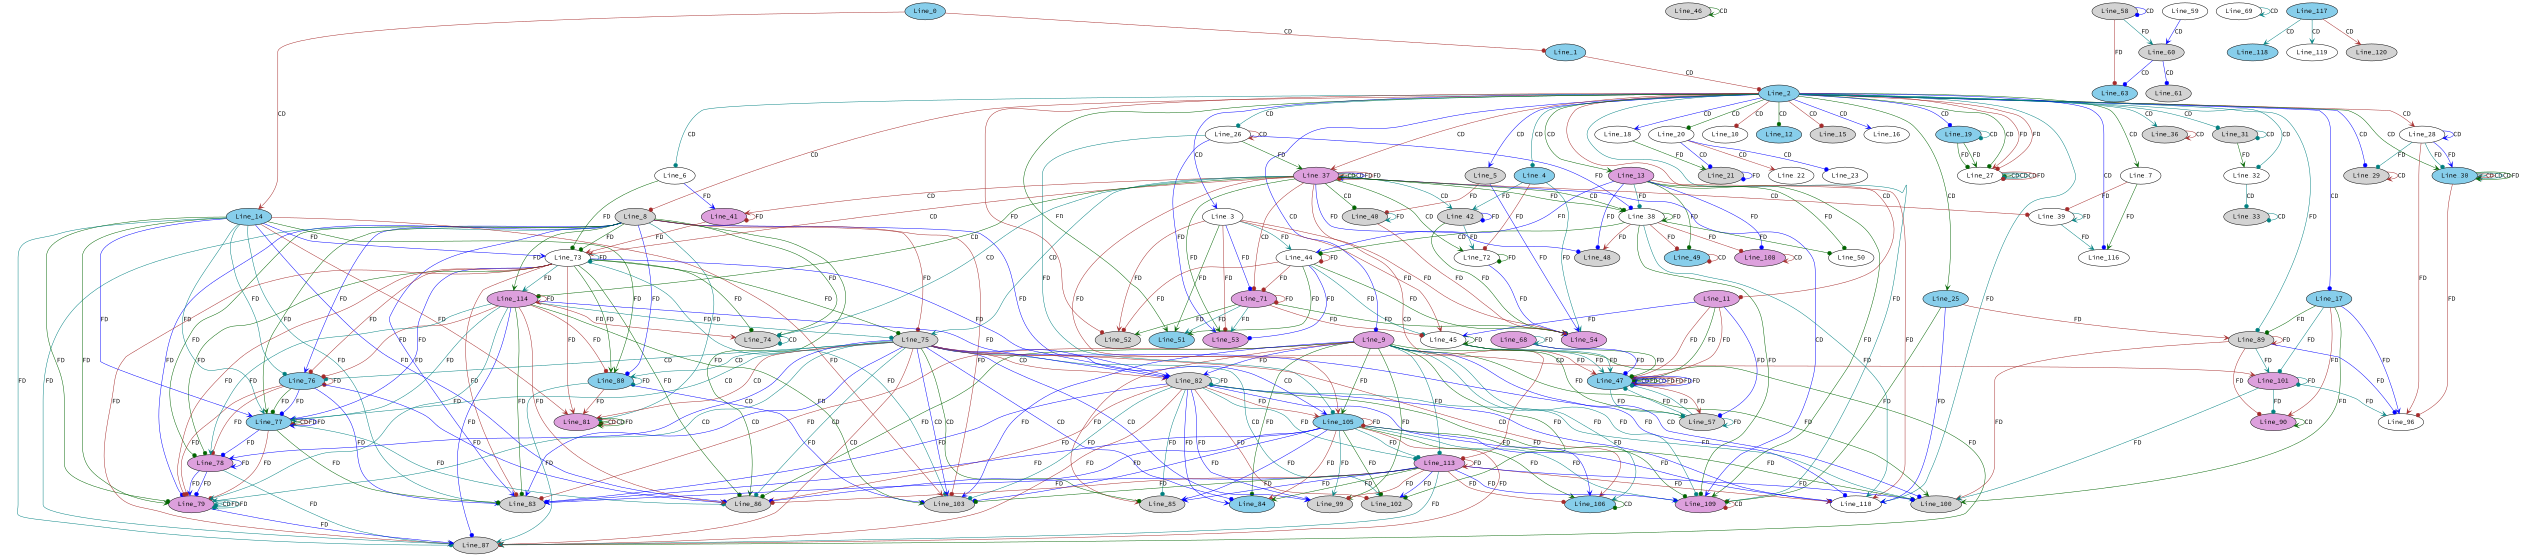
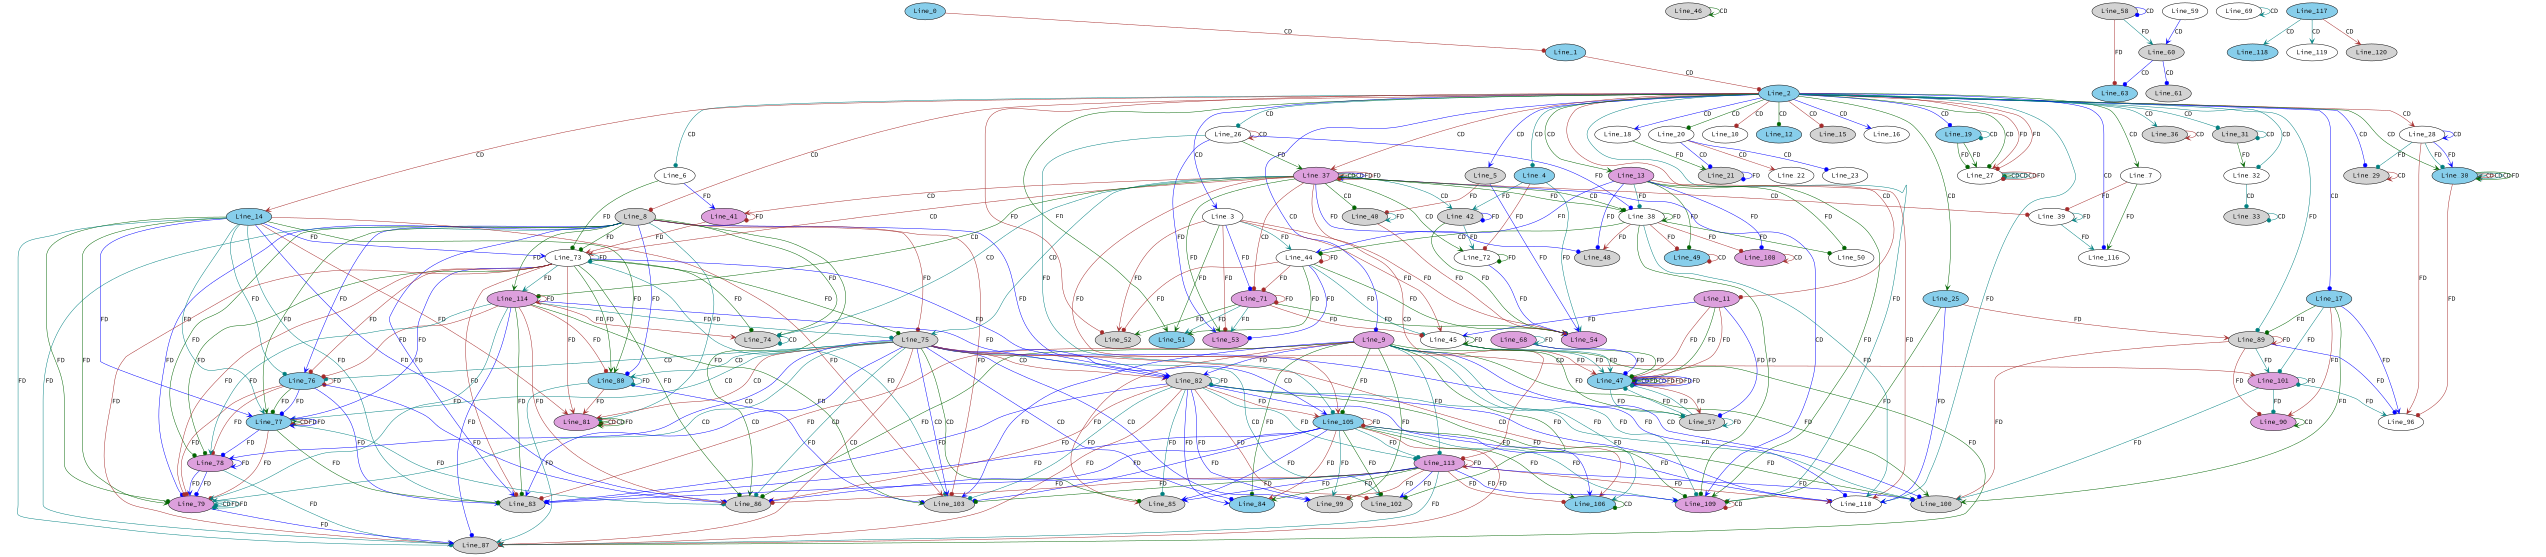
  digraph {
    fontname="Source Code Pro"
    node [fillcolor=lightgrey fontname="Source Code Pro" style=filled]
    edge [arrowhead=vee color=brown fontname="Source Code Pro"]
    Line_0 [fillcolor=skyblue]
    Line_1 [fillcolor=skyblue]
    Line_2 [fillcolor=skyblue]
    Line_3 [fillcolor=white]
    Line_4 [fillcolor=skyblue]
    Line_5
    Line_6 [fillcolor=white]
    Line_7 [fillcolor=white]
    Line_8
    Line_9 [fillcolor=plum]
    Line_10 [fillcolor=white]
    Line_11 [fillcolor=plum]
    Line_12 [fillcolor=skyblue]
    Line_13 [fillcolor=plum]
    Line_14 [fillcolor=skyblue]
    Line_15
    Line_16 [fillcolor=white]
    Line_17 [fillcolor=skyblue]
    Line_18 [fillcolor=white]
    Line_19 [fillcolor=skyblue]
    Line_20 [fillcolor=white]
    Line_25 [fillcolor=skyblue]
    Line_26 [fillcolor=white]
    Line_27 [fillcolor=white]
    Line_28 [fillcolor=white]
    Line_29
    Line_30 [fillcolor=skyblue]
    Line_31
    Line_32 [fillcolor=white]
    Line_36
    Line_37 [fillcolor=plum]
    Line_51 [fillcolor=skyblue]
    Line_52
    Line_89
    Line_109 [fillcolor=plum]
    Line_110 [fillcolor=white]
    Line_116 [fillcolor=white]
    Line_44 [fillcolor=white]
    Line_45 [fillcolor=white]
    Line_53 [fillcolor=plum]
    Line_54 [fillcolor=plum]
    Line_71 [fillcolor=plum]
    Line_42
    Line_72 [fillcolor=white]
    Line_40
    Line_41 [fillcolor=plum]
    Line_73 [fillcolor=white]
    Line_39 [fillcolor=white]
    Line_74
    Line_75
    Line_76 [fillcolor=skyblue]
    Line_77 [fillcolor=skyblue]
    Line_78 [fillcolor=plum]
    Line_79 [fillcolor=plum]
    Line_80 [fillcolor=skyblue]
    Line_81 [fillcolor=plum]
    Line_82
    Line_83
    Line_86
    Line_87
    Line_103
    Line_114 [fillcolor=plum]
    Line_84 [fillcolor=skyblue]
    Line_85
    Line_99
    Line_100
    Line_102
    Line_105 [fillcolor=skyblue]
    Line_106 [fillcolor=skyblue]
    Line_113 [fillcolor=plum]
    Line_47 [fillcolor=skyblue]
    Line_57
    Line_38 [fillcolor=white]
    Line_48
    Line_49 [fillcolor=skyblue]
    Line_50 [fillcolor=white]
    Line_108 [fillcolor=plum]
    Line_90 [fillcolor=plum]
    Line_96 [fillcolor=white]
    Line_101 [fillcolor=plum]
    Line_21
    Line_22 [fillcolor=white]
    Line_23 [fillcolor=white]
    Line_33
    Line_46
    Line_58
    Line_60
    Line_63 [fillcolor=skyblue]
    Line_61
    Line_59 [fillcolor=white]
    Line_68 [fillcolor=plum]
    Line_69 [fillcolor=white]
    Line_117 [fillcolor=skyblue]
    Line_118 [fillcolor=skyblue]
    Line_119 [fillcolor=white]
    Line_120
    Line_0 -> Line_1 [arrowhead=dot label=CD]
    Line_1 -> Line_2 [arrowhead=dot label=CD]
    Line_2 -> Line_3 [color=blue label=CD]
    Line_2 -> Line_4 [arrowhead=dot color=teal label=CD]
    Line_2 -> Line_5 [color=blue label=CD]
    Line_2 -> Line_6 [arrowhead=dot color=teal label=CD]
    Line_2 -> Line_7 [color=darkgreen label=CD]
    Line_2 -> Line_8 [arrowhead=dot label=CD]
    Line_2 -> Line_9 [arrowhead=dot color=blue label=CD]
    Line_2 -> Line_10 [arrowhead=dot label=CD]
    Line_2 -> Line_11 [arrowhead=dot label=CD]
    Line_2 -> Line_12 [arrowhead=dot color=darkgreen label=CD]
    Line_2 -> Line_13 [color=darkgreen label=CD]
-   Line_0 -> Line_14 [label=CD]
+   Line_2 -> Line_14 [label=CD]
    Line_2 -> Line_15 [arrowhead=dot label=CD]
    Line_2 -> Line_16 [color=blue label=CD]
    Line_2 -> Line_17 [arrowhead=dot color=blue label=CD]
    Line_2 -> Line_18 [color=blue label=CD]
    Line_2 -> Line_19 [arrowhead=dot color=blue label=CD]
    Line_2 -> Line_20 [arrowhead=dot color=darkgreen label=CD]
    Line_2 -> Line_25 [color=darkgreen label=CD]
    Line_2 -> Line_26 [arrowhead=dot color=teal label=CD]
    Line_2 -> Line_27 [arrowhead=dot color=darkgreen label=CD]
    Line_2 -> Line_27 [label=FD]
    Line_2 -> Line_27 [arrowhead=dot label=FD]
    Line_2 -> Line_28 [label=CD]
    Line_2 -> Line_29 [arrowhead=dot color=blue label=CD]
    Line_2 -> Line_30 [color=darkgreen label=CD]
    Line_2 -> Line_31 [arrowhead=dot color=teal label=CD]
    Line_2 -> Line_32 [arrowhead=dot color=teal label=CD]
    Line_2 -> Line_36 [color=teal label=CD]
    Line_2 -> Line_37 [label=CD]
    Line_2 -> Line_51 [color=darkgreen label=FD]
    Line_2 -> Line_52 [arrowhead=dot label=FD]
    Line_2 -> Line_89 [arrowhead=dot color=teal label=FD]
    Line_2 -> Line_109 [color=teal label=FD]
    Line_2 -> Line_110 [color=teal label=FD]
    Line_2 -> Line_116 [arrowhead=dot color=blue label=CD]
    Line_3 -> Line_51 [color=darkgreen label=FD]
    Line_3 -> Line_52 [label=FD]
    Line_3 -> Line_44 [color=teal label=FD]
    Line_3 -> Line_45 [label=FD]
    Line_3 -> Line_53 [arrowhead=dot label=FD]
    Line_3 -> Line_54 [label=FD]
    Line_3 -> Line_71 [arrowhead=dot color=blue label=FD]
    Line_4 -> Line_54 [color=teal label=FD]
    Line_4 -> Line_42 [color=teal label=FD]
    Line_4 -> Line_72 [arrowhead=dot label=FD]
    Line_5 -> Line_54 [color=blue label=FD]
    Line_5 -> Line_40 [arrowhead=dot label=FD]
    Line_6 -> Line_41 [color=blue label=FD]
    Line_6 -> Line_73 [arrowhead=dot color=darkgreen label=FD]
    Line_7 -> Line_116 [color=darkgreen label=FD]
    Line_7 -> Line_39 [arrowhead=dot label=FD]
    Line_8 -> Line_73 [arrowhead=dot color=darkgreen label=FD]
    Line_8 -> Line_74 [color=darkgreen label=FD]
    Line_8 -> Line_75 [arrowhead=dot label=FD]
    Line_8 -> Line_76 [color=blue label=FD]
    Line_8 -> Line_77 [color=darkgreen label=FD]
    Line_8 -> Line_78 [arrowhead=dot color=darkgreen label=FD]
    Line_8 -> Line_79 [arrowhead=dot color=blue label=FD]
    Line_8 -> Line_80 [arrowhead=dot color=blue label=FD]
    Line_8 -> Line_81 [arrowhead=dot color=teal label=FD]
    Line_8 -> Line_82 [color=blue label=FD]
    Line_8 -> Line_83 [color=blue label=FD]
    Line_8 -> Line_86 [color=darkgreen label=FD]
    Line_8 -> Line_87 [arrowhead=dot color=teal label=FD]
    Line_8 -> Line_103 [arrowhead=dot label=FD]
    Line_8 -> Line_114 [color=darkgreen label=FD]
    Line_9 -> Line_109 [arrowhead=dot color=teal label=FD]
    Line_9 -> Line_110 [arrowhead=dot color=blue label=FD]
    Line_9 -> Line_82 [color=blue label=FD]
    Line_9 -> Line_83 [arrowhead=dot label=FD]
    Line_9 -> Line_86 [arrowhead=dot color=darkgreen label=FD]
    Line_9 -> Line_87 [color=darkgreen label=FD]
    Line_9 -> Line_103 [color=blue label=FD]
    Line_9 -> Line_84 [arrowhead=dot color=darkgreen label=FD]
    Line_9 -> Line_85 [label=FD]
    Line_9 -> Line_99 [color=darkgreen label=FD]
    Line_9 -> Line_100 [color=darkgreen label=FD]
    Line_9 -> Line_102 [arrowhead=dot color=darkgreen label=FD]
-   Line_9 -> Line_105 [color=darkgreen label=FD]
+   Line_9 -> Line_105 [arrowhead=dot color=darkgreen label=FD]
    Line_9 -> Line_106 [color=teal label=FD]
    Line_9 -> Line_113 [arrowhead=dot color=teal label=FD]
    Line_11 -> Line_45 [color=blue label=FD]
    Line_11 -> Line_47 [arrowhead=dot color=darkgreen label=FD]
    Line_11 -> Line_47 [label=FD]
    Line_11 -> Line_47 [arrowhead=dot label=FD]
    Line_11 -> Line_57 [arrowhead=dot color=blue label=FD]
    Line_13 -> Line_109 [color=darkgreen label=FD]
    Line_13 -> Line_110 [label=FD]
    Line_13 -> Line_44 [color=blue label=FD]
    Line_13 -> Line_38 [arrowhead=dot color=teal label=FD]
    Line_13 -> Line_48 [arrowhead=dot color=blue label=FD]
    Line_13 -> Line_49 [arrowhead=dot color=darkgreen label=FD]
    Line_13 -> Line_50 [arrowhead=dot color=darkgreen label=FD]
    Line_13 -> Line_108 [arrowhead=dot color=blue label=FD]
    Line_14 -> Line_73 [color=blue label=FD]
    Line_14 -> Line_76 [arrowhead=dot color=teal label=FD]
    Line_14 -> Line_77 [color=teal label=FD]
    Line_14 -> Line_77 [color=blue label=FD]
    Line_14 -> Line_79 [arrowhead=dot color=darkgreen label=FD]
    Line_14 -> Line_79 [color=darkgreen label=FD]
    Line_14 -> Line_80 [color=darkgreen label=FD]
    Line_14 -> Line_81 [label=FD]
    Line_14 -> Line_83 [arrowhead=dot color=teal label=FD]
    Line_14 -> Line_86 [arrowhead=dot color=blue label=FD]
    Line_14 -> Line_87 [arrowhead=dot color=teal label=FD]
    Line_14 -> Line_103 [label=FD]
    Line_17 -> Line_89 [arrowhead=dot color=darkgreen label=FD]
    Line_17 -> Line_100 [color=darkgreen label=FD]
    Line_17 -> Line_90 [label=FD]
    Line_17 -> Line_96 [color=blue label=FD]
    Line_17 -> Line_101 [arrowhead=dot color=teal label=FD]
    Line_18 -> Line_21 [color=darkgreen label=FD]
    Line_19 -> Line_19 [arrowhead=dot color=teal label=CD]
    Line_19 -> Line_27 [arrowhead=dot color=darkgreen label=FD]
    Line_19 -> Line_27 [color=darkgreen label=FD]
    Line_20 -> Line_21 [arrowhead=dot color=blue label=CD]
    Line_20 -> Line_22 [label=CD]
    Line_20 -> Line_23 [arrowhead=dot color=blue label=CD]
    Line_25 -> Line_89 [label=FD]
    Line_25 -> Line_109 [arrowhead=dot color=darkgreen label=FD]
    Line_25 -> Line_110 [color=blue label=FD]
    Line_26 -> Line_26 [label=CD]
    Line_26 -> Line_37 [color=darkgreen label=FD]
    Line_26 -> Line_53 [color=blue label=FD]
    Line_26 -> Line_105 [arrowhead=dot color=teal label=FD]
    Line_26 -> Line_38 [arrowhead=dot color=blue label=FD]
    Line_27 -> Line_27 [arrowhead=dot color=darkgreen label=CD]
    Line_27 -> Line_27 [arrowhead=dot color=teal label=CD]
    Line_27 -> Line_27 [arrowhead=dot color=teal label=CD]
    Line_27 -> Line_27 [arrowhead=dot label=FD]
    Line_28 -> Line_28 [color=blue label=CD]
    Line_28 -> Line_29 [arrowhead=dot color=teal label=FD]
    Line_28 -> Line_30 [color=blue label=FD]
    Line_28 -> Line_30 [arrowhead=dot color=teal label=FD]
    Line_28 -> Line_96 [label=FD]
    Line_29 -> Line_29 [label=CD]
    Line_30 -> Line_30 [color=teal label=CD]
    Line_30 -> Line_30 [label=CD]
    Line_30 -> Line_30 [color=teal label=CD]
    Line_30 -> Line_30 [color=darkgreen label=FD]
    Line_30 -> Line_96 [arrowhead=dot label=FD]
    Line_31 -> Line_31 [arrowhead=dot color=teal label=CD]
    Line_31 -> Line_32 [color=darkgreen label=FD]
    Line_32 -> Line_33 [arrowhead=dot color=teal label=CD]
    Line_36 -> Line_36 [label=CD]
    Line_37 -> Line_37 [label=CD]
    Line_37 -> Line_37 [color=darkgreen label=CD]
    Line_37 -> Line_37 [color=blue label=FD]
    Line_37 -> Line_37 [arrowhead=dot label=FD]
    Line_37 -> Line_109 [color=blue label=CD]
    Line_37 -> Line_53 [color=darkgreen label=FD]
    Line_37 -> Line_71 [arrowhead=dot label=CD]
    Line_37 -> Line_42 [color=teal label=CD]
    Line_37 -> Line_72 [color=darkgreen label=CD]
    Line_37 -> Line_40 [arrowhead=dot color=darkgreen label=CD]
    Line_37 -> Line_41 [label=CD]
    Line_37 -> Line_73 [label=CD]
    Line_37 -> Line_39 [arrowhead=dot label=CD]
    Line_37 -> Line_74 [arrowhead=dot color=teal label=CD]
    Line_37 -> Line_75 [color=teal label=CD]
    Line_37 -> Line_114 [arrowhead=dot color=darkgreen label=CD]
    Line_37 -> Line_105 [label=FD]
    Line_37 -> Line_113 [arrowhead=dot label=CD]
    Line_37 -> Line_38 [arrowhead=dot color=darkgreen label=CD]
    Line_37 -> Line_38 [color=darkgreen label=FD]
    Line_37 -> Line_48 [arrowhead=dot color=blue label=FD]
    Line_89 -> Line_89 [label=FD]
    Line_89 -> Line_100 [label=FD]
    Line_89 -> Line_90 [arrowhead=dot label=FD]
    Line_89 -> Line_96 [arrowhead=dot color=blue label=FD]
    Line_89 -> Line_101 [color=teal label=FD]
    Line_109 -> Line_109 [arrowhead=dot label=CD]
    Line_44 -> Line_51 [color=darkgreen label=FD]
    Line_44 -> Line_52 [arrowhead=dot label=FD]
    Line_44 -> Line_44 [arrowhead=dot label=FD]
    Line_44 -> Line_45 [arrowhead=dot color=teal label=FD]
    Line_44 -> Line_53 [arrowhead=dot color=blue label=FD]
    Line_44 -> Line_54 [color=darkgreen label=FD]
    Line_44 -> Line_71 [arrowhead=dot label=FD]
    Line_45 -> Line_45 [color=darkgreen label=FD]
    Line_45 -> Line_47 [label=FD]
    Line_45 -> Line_47 [color=teal label=FD]
    Line_45 -> Line_47 [color=teal label=FD]
    Line_45 -> Line_57 [color=darkgreen label=FD]
    Line_71 -> Line_51 [color=teal label=FD]
    Line_71 -> Line_52 [color=darkgreen label=FD]
    Line_71 -> Line_45 [arrowhead=dot label=FD]
    Line_71 -> Line_53 [color=teal label=FD]
    Line_71 -> Line_54 [arrowhead=dot color=darkgreen label=FD]
    Line_71 -> Line_71 [arrowhead=dot label=FD]
    Line_42 -> Line_54 [color=darkgreen label=FD]
    Line_42 -> Line_42 [arrowhead=dot color=blue label=FD]
    Line_42 -> Line_72 [color=teal label=FD]
    Line_72 -> Line_54 [arrowhead=dot color=blue label=FD]
    Line_72 -> Line_72 [arrowhead=dot color=darkgreen label=FD]
    Line_40 -> Line_54 [label=FD]
    Line_40 -> Line_40 [color=teal label=FD]
    Line_41 -> Line_41 [arrowhead=dot label=FD]
    Line_41 -> Line_73 [label=FD]
    Line_73 -> Line_73 [arrowhead=dot color=teal label=FD]
    Line_73 -> Line_74 [arrowhead=dot color=darkgreen label=FD]
    Line_73 -> Line_75 [arrowhead=dot color=darkgreen label=FD]
    Line_73 -> Line_76 [arrowhead=dot label=FD]
    Line_73 -> Line_77 [color=blue label=FD]
    Line_73 -> Line_78 [arrowhead=dot color=darkgreen label=FD]
    Line_73 -> Line_79 [arrowhead=dot label=FD]
    Line_73 -> Line_80 [color=darkgreen label=FD]
    Line_73 -> Line_81 [label=FD]
    Line_73 -> Line_82 [arrowhead=dot color=blue label=FD]
    Line_73 -> Line_83 [arrowhead=dot label=FD]
    Line_73 -> Line_86 [arrowhead=dot color=darkgreen label=FD]
    Line_73 -> Line_87 [label=FD]
    Line_73 -> Line_103 [arrowhead=dot color=teal label=FD]
    Line_73 -> Line_114 [color=teal label=FD]
    Line_39 -> Line_116 [color=teal label=FD]
    Line_39 -> Line_39 [color=teal label=FD]
    Line_74 -> Line_74 [arrowhead=dot color=teal label=CD]
    Line_75 -> Line_76 [arrowhead=dot color=teal label=CD]
    Line_75 -> Line_77 [color=teal label=CD]
    Line_75 -> Line_78 [color=blue label=CD]
    Line_75 -> Line_79 [color=teal label=CD]
    Line_75 -> Line_80 [color=teal label=CD]
    Line_75 -> Line_81 [label=CD]
    Line_75 -> Line_82 [label=CD]
    Line_75 -> Line_83 [color=blue label=CD]
    Line_75 -> Line_86 [arrowhead=dot color=teal label=CD]
    Line_75 -> Line_87 [label=CD]
    Line_75 -> Line_103 [color=blue label=CD]
    Line_75 -> Line_84 [arrowhead=dot color=blue label=CD]
    Line_75 -> Line_85 [arrowhead=dot color=darkgreen label=CD]
    Line_75 -> Line_99 [color=blue label=CD]
    Line_75 -> Line_100 [arrowhead=dot color=blue label=CD]
    Line_75 -> Line_102 [color=teal label=CD]
    Line_75 -> Line_105 [color=blue label=CD]
    Line_75 -> Line_106 [label=CD]
    Line_75 -> Line_101 [label=CD]
    Line_76 -> Line_76 [arrowhead=dot label=FD]
    Line_76 -> Line_77 [arrowhead=dot color=blue label=FD]
    Line_76 -> Line_77 [arrowhead=dot color=darkgreen label=FD]
    Line_76 -> Line_78 [arrowhead=dot label=FD]
    Line_76 -> Line_79 [arrowhead=dot label=FD]
    Line_76 -> Line_83 [color=blue label=FD]
    Line_76 -> Line_86 [color=blue label=FD]
    Line_77 -> Line_77 [color=darkgreen label=CD]
    Line_77 -> Line_77 [arrowhead=dot label=FD]
    Line_77 -> Line_77 [color=blue label=FD]
    Line_77 -> Line_78 [arrowhead=dot color=blue label=FD]
    Line_77 -> Line_79 [arrowhead=dot label=FD]
    Line_77 -> Line_83 [arrowhead=dot color=darkgreen label=FD]
    Line_77 -> Line_86 [arrowhead=dot color=teal label=FD]
    Line_78 -> Line_78 [color=blue label=FD]
    Line_78 -> Line_79 [color=blue label=FD]
    Line_78 -> Line_79 [arrowhead=dot color=blue label=FD]
    Line_78 -> Line_87 [color=teal label=FD]
    Line_79 -> Line_79 [arrowhead=dot color=teal label=CD]
    Line_79 -> Line_79 [color=teal label=FD]
    Line_79 -> Line_79 [arrowhead=dot color=teal label=FD]
    Line_79 -> Line_87 [color=blue label=FD]
    Line_80 -> Line_80 [arrowhead=dot color=teal label=FD]
    Line_80 -> Line_81 [label=FD]
    Line_80 -> Line_87 [color=teal label=FD]
    Line_80 -> Line_103 [arrowhead=dot color=blue label=FD]
    Line_81 -> Line_81 [arrowhead=dot color=darkgreen label=CD]
    Line_81 -> Line_81 [label=CD]
    Line_81 -> Line_81 [color=darkgreen label=FD]
    Line_82 -> Line_109 [arrowhead=dot color=darkgreen label=FD]
    Line_82 -> Line_110 [color=blue label=FD]
    Line_82 -> Line_82 [arrowhead=dot color=teal label=FD]
    Line_82 -> Line_83 [arrowhead=dot color=blue label=FD]
    Line_82 -> Line_86 [label=FD]
    Line_82 -> Line_87 [arrowhead=dot label=FD]
    Line_82 -> Line_103 [arrowhead=dot color=teal label=FD]
    Line_82 -> Line_84 [color=blue label=FD]
    Line_82 -> Line_85 [arrowhead=dot color=teal label=FD]
    Line_82 -> Line_99 [color=blue label=FD]
    Line_82 -> Line_100 [color=teal label=FD]
    Line_82 -> Line_102 [arrowhead=dot label=FD]
    Line_82 -> Line_105 [label=FD]
    Line_82 -> Line_106 [color=blue label=FD]
    Line_82 -> Line_113 [arrowhead=dot color=teal label=FD]
    Line_114 -> Line_74 [label=FD]
    Line_114 -> Line_75 [arrowhead=dot color=teal label=FD]
    Line_114 -> Line_76 [arrowhead=dot label=FD]
-   Line_114 -> Line_77 [color=teal label=FD]
    Line_114 -> Line_78 [color=teal label=FD]
    Line_114 -> Line_79 [color=teal label=FD]
    Line_114 -> Line_80 [arrowhead=dot label=FD]
    Line_114 -> Line_82 [color=blue label=FD]
    Line_114 -> Line_83 [arrowhead=dot color=darkgreen label=FD]
    Line_114 -> Line_86 [label=FD]
    Line_114 -> Line_87 [arrowhead=dot color=blue label=FD]
    Line_114 -> Line_103 [color=darkgreen label=FD]
    Line_114 -> Line_114 [label=FD]
    Line_105 -> Line_109 [arrowhead=dot color=teal label=FD]
    Line_105 -> Line_110 [arrowhead=dot color=blue label=FD]
    Line_105 -> Line_83 [color=blue label=FD]
    Line_105 -> Line_86 [arrowhead=dot color=blue label=FD]
    Line_105 -> Line_87 [arrowhead=dot label=FD]
    Line_105 -> Line_103 [arrowhead=dot color=blue label=FD]
    Line_105 -> Line_84 [label=FD]
    Line_105 -> Line_85 [color=blue label=FD]
    Line_105 -> Line_99 [color=teal label=FD]
    Line_105 -> Line_100 [arrowhead=dot color=darkgreen label=FD]
    Line_105 -> Line_102 [arrowhead=dot color=darkgreen label=FD]
    Line_105 -> Line_105 [arrowhead=dot label=FD]
    Line_105 -> Line_106 [color=darkgreen label=FD]
    Line_105 -> Line_113 [arrowhead=dot color=teal label=FD]
    Line_106 -> Line_106 [arrowhead=dot color=darkgreen label=CD]
    Line_113 -> Line_109 [color=blue label=FD]
    Line_113 -> Line_110 [label=FD]
    Line_113 -> Line_83 [color=blue label=FD]
    Line_113 -> Line_86 [arrowhead=dot label=FD]
    Line_113 -> Line_87 [color=teal label=FD]
    Line_113 -> Line_103 [arrowhead=dot color=darkgreen label=FD]
    Line_113 -> Line_84 [color=darkgreen label=FD]
    Line_113 -> Line_85 [color=blue label=FD]
    Line_113 -> Line_99 [arrowhead=dot label=FD]
    Line_113 -> Line_100 [arrowhead=dot color=blue label=FD]
    Line_113 -> Line_102 [color=blue label=FD]
    Line_113 -> Line_106 [arrowhead=dot label=FD]
    Line_113 -> Line_113 [label=FD]
    Line_47 -> Line_47 [color=darkgreen label=CD]
    Line_47 -> Line_47 [color=blue label=FD]
    Line_47 -> Line_47 [arrowhead=dot color=darkgreen label=CD]
    Line_47 -> Line_47 [color=blue label=FD]
    Line_47 -> Line_47 [arrowhead=dot label=FD]
    Line_47 -> Line_47 [arrowhead=dot label=FD]
    Line_47 -> Line_47 [arrowhead=dot color=blue label=FD]
    Line_47 -> Line_57 [label=FD]
    Line_47 -> Line_57 [arrowhead=dot color=teal label=FD]
    Line_57 -> Line_47 [arrowhead=dot color=teal label=FD]
    Line_57 -> Line_47 [arrowhead=dot color=teal label=FD]
    Line_57 -> Line_57 [color=teal label=FD]
    Line_38 -> Line_109 [arrowhead=dot color=darkgreen label=FD]
    Line_38 -> Line_110 [color=teal label=FD]
    Line_38 -> Line_44 [arrowhead=dot color=darkgreen label=CD]
    Line_38 -> Line_38 [color=darkgreen label=FD]
    Line_38 -> Line_48 [label=FD]
    Line_38 -> Line_49 [arrowhead=dot label=FD]
    Line_38 -> Line_50 [arrowhead=dot color=darkgreen label=FD]
    Line_38 -> Line_108 [arrowhead=dot label=FD]
    Line_49 -> Line_49 [arrowhead=dot label=CD]
    Line_108 -> Line_108 [label=CD]
    Line_90 -> Line_90 [color=darkgreen label=CD]
    Line_101 -> Line_100 [color=teal label=FD]
    Line_101 -> Line_90 [arrowhead=dot color=teal label=FD]
    Line_101 -> Line_96 [color=teal label=FD]
    Line_101 -> Line_101 [arrowhead=dot color=teal label=FD]
    Line_21 -> Line_21 [arrowhead=dot color=blue label=FD]
    Line_33 -> Line_33 [arrowhead=dot color=teal label=CD]
    Line_46 -> Line_46 [color=darkgreen label=CD]
    Line_58 -> Line_58 [arrowhead=dot color=blue label=CD]
    Line_58 -> Line_60 [color=teal label=FD]
    Line_58 -> Line_63 [arrowhead=dot label=FD]
    Line_60 -> Line_63 [arrowhead=dot color=blue label=CD]
    Line_60 -> Line_61 [arrowhead=dot color=blue label=CD]
    Line_59 -> Line_60 [color=blue label=CD]
    Line_68 -> Line_47 [arrowhead=dot color=darkgreen label=FD]
    Line_68 -> Line_47 [arrowhead=dot color=blue label=FD]
    Line_68 -> Line_68 [color=teal label=FD]
    Line_69 -> Line_69 [color=teal label=CD]
    Line_117 -> Line_118 [color=teal label=CD]
    Line_117 -> Line_119 [color=teal label=CD]
    Line_117 -> Line_120 [label=CD]
  }
